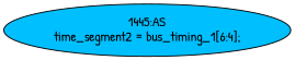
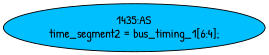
  strict digraph {
    fontname="Patrick Hand"
-   n1 [ast="<pyverilog.vparser.ast.Assign object at 0x7fd773345d10>" def_var="['time_segment2']" fillcolor=deepskyblue label="1445:AS\ntime_segment2 = bus_timing_1[6:4];" statements="[]" style=filled typ=Assign use_var="['bus_timing_1']" fontname="Patrick Hand"]
+   n1 [ast="<pyverilog.vparser.ast.Assign object at 0x7fd773345d10>" def_var="['time_segment2']" fillcolor=deepskyblue label="1435:AS\ntime_segment2 = bus_timing_1[6:4];" statements="[]" style=filled typ=Assign use_var="['bus_timing_1']" fontname="Patrick Hand"]
  }
